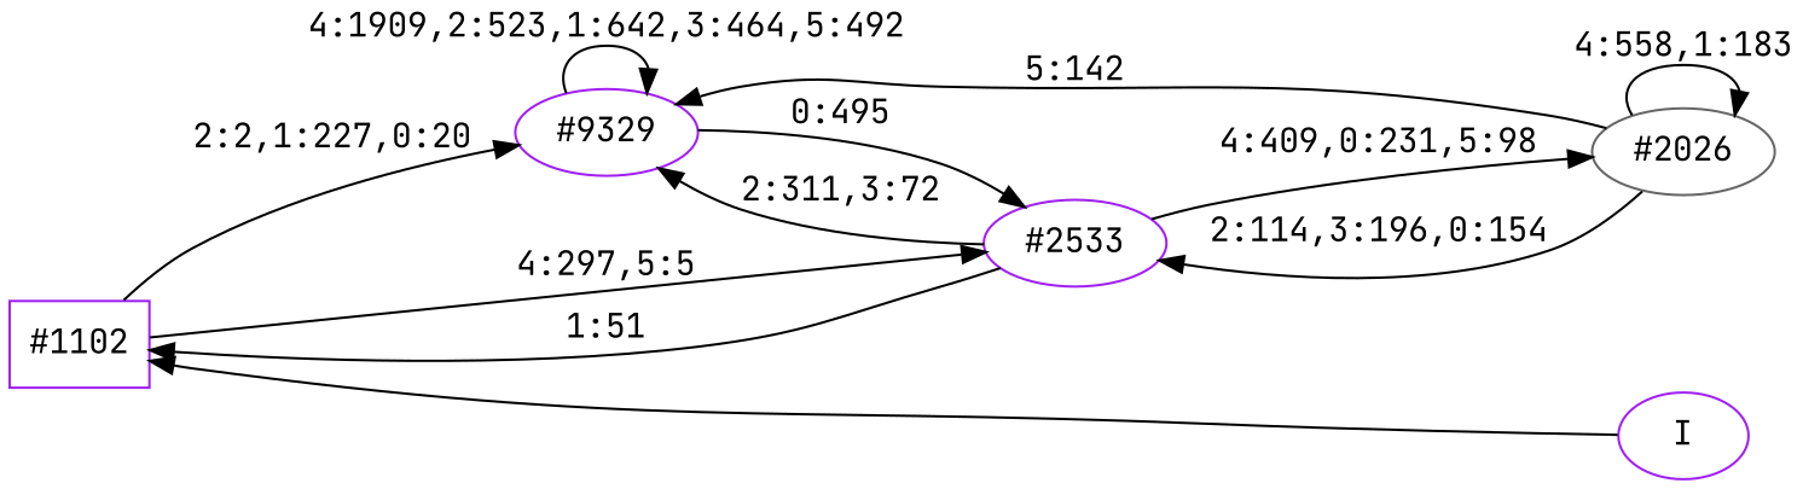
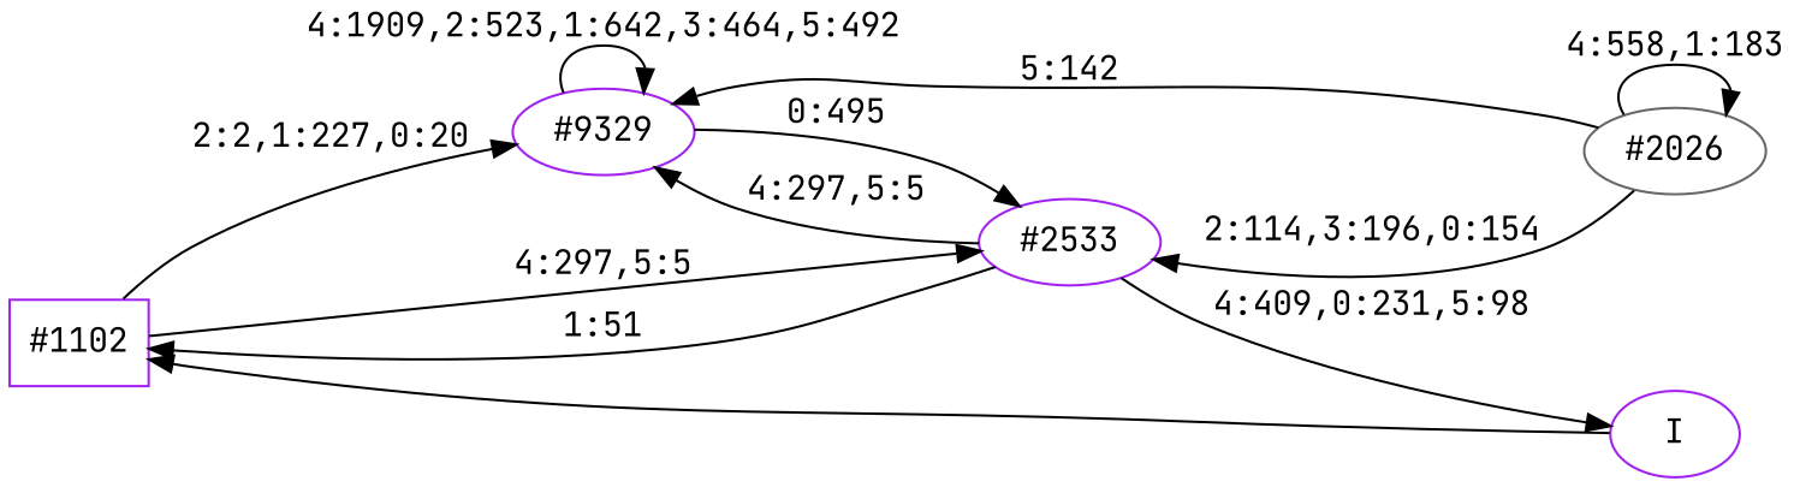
  digraph {
    fontname="JetBrains Mono"
    rankdir=LR
    node [color=purple fontname="JetBrains Mono"]
    edge [fontname="JetBrains Mono"]
    n1 [label="#1102" shape=box]
    n2 [label="#9329"]
    n3 [label="#2533"]
    n4 [color=gray40 label="#2026"]
    I
    n1 -> n2 [label="2:2,1:227,0:20"]
    n1 -> n3 [label="4:297,5:5"]
    n2 -> n2 [label="4:1909,2:523,1:642,3:464,5:492"]
    n2 -> n3 [label="0:495"]
    n3 -> n1 [label="1:51"]
-   n3 -> n2 [label="2:311,3:72"]
-   n3 -> n4 [label="4:409,0:231,5:98"]
+   n3 -> n2 [label="4:297,5:5"]
+   n3 -> I [label="4:409,0:231,5:98"]
    n4 -> n2 [label="5:142"]
    n4 -> n3 [label="2:114,3:196,0:154"]
    n4 -> n4 [label="4:558,1:183"]
    I -> n1
  }
